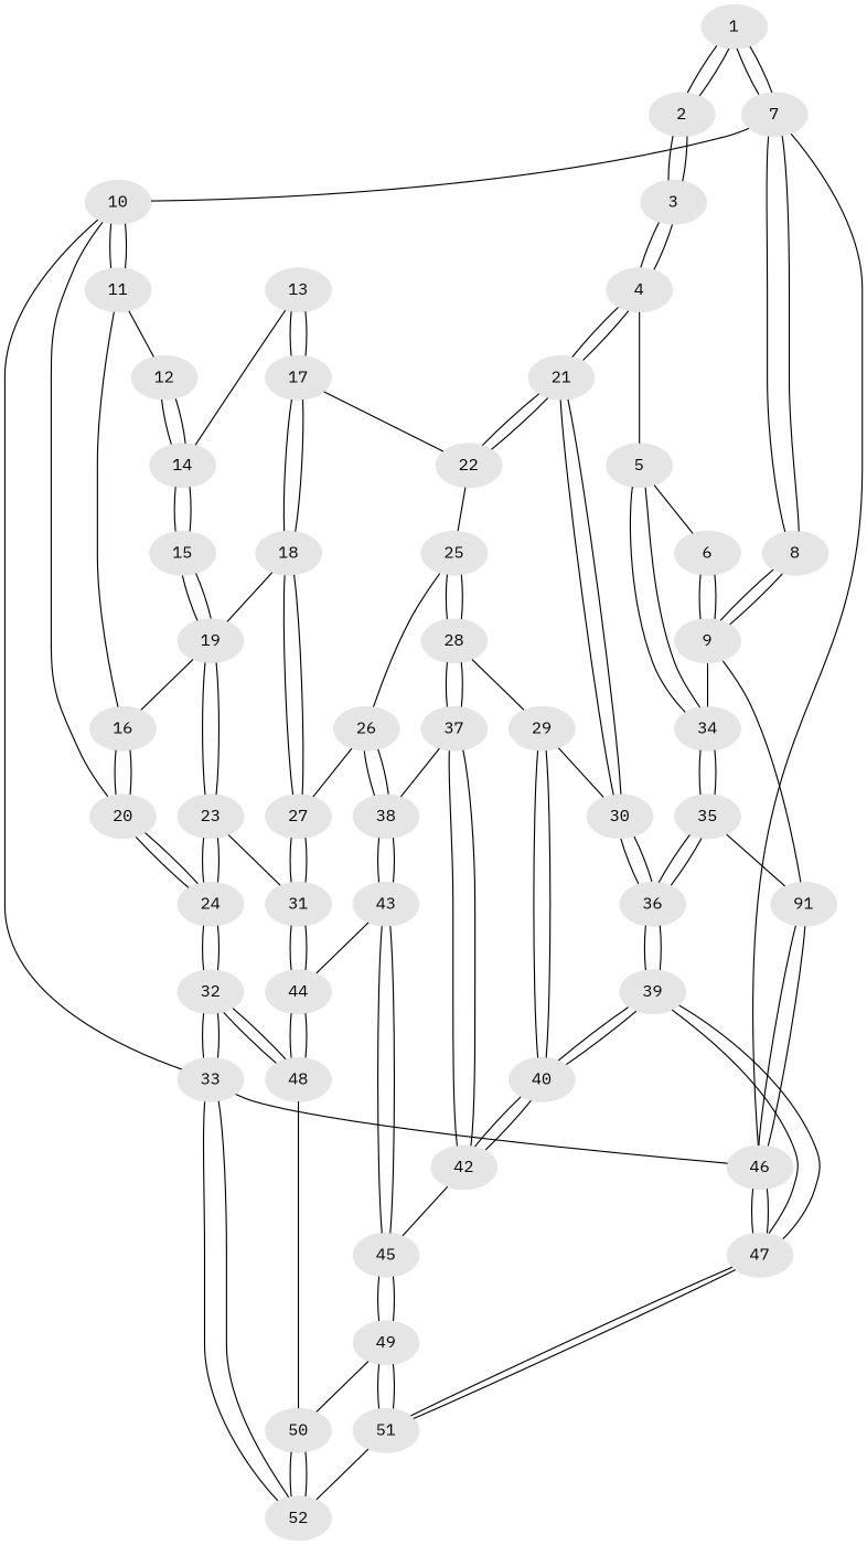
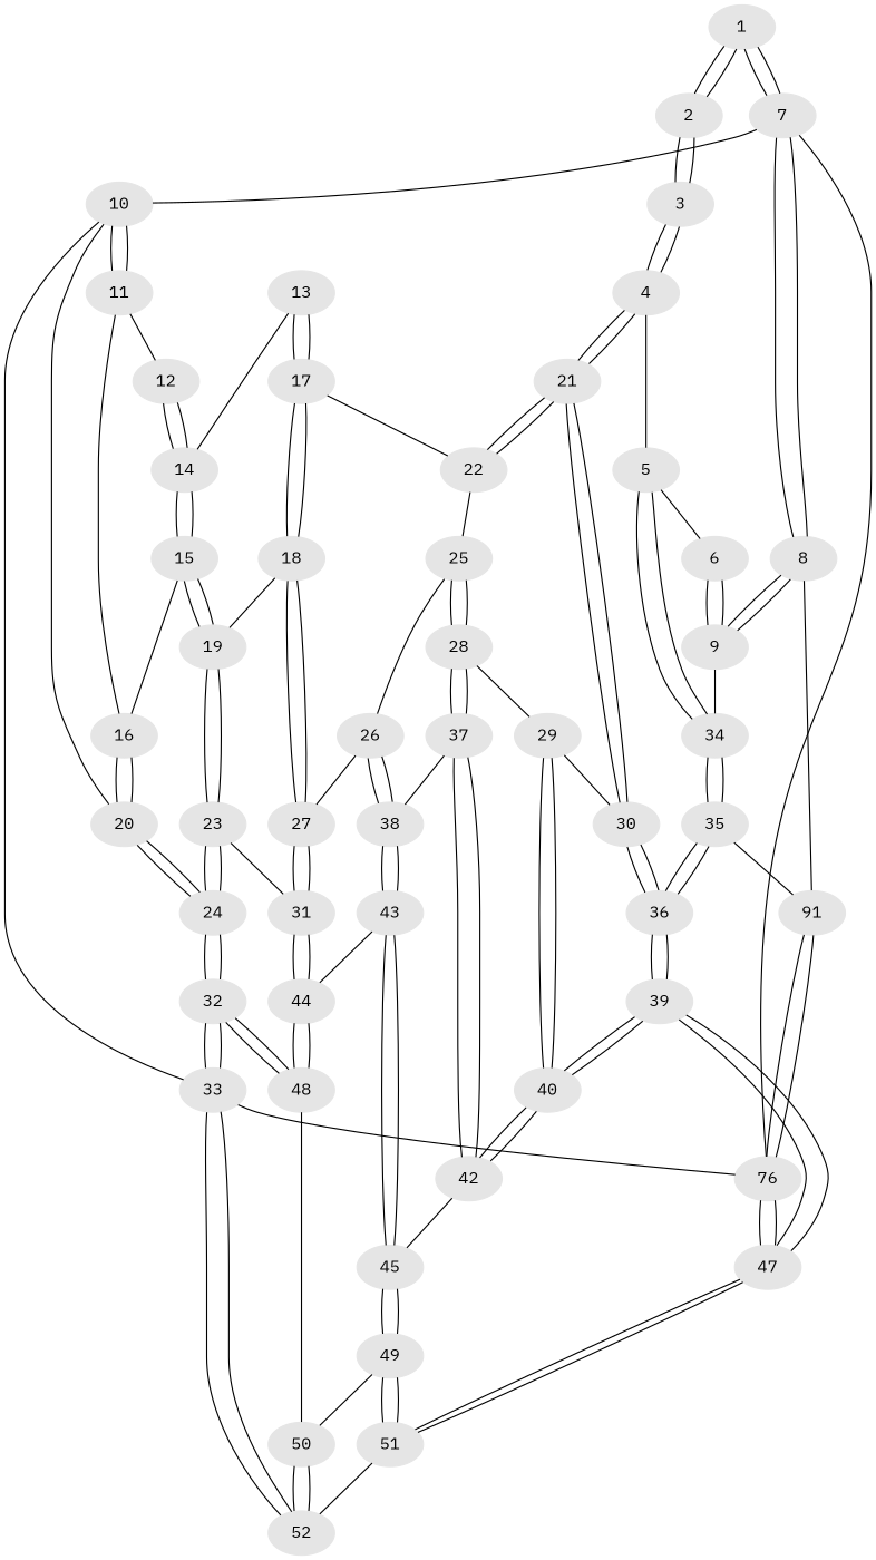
  graph {
    fontname="IBM Plex Mono"
    node [color=gray90 fontname="IBM Plex Mono" style=filled]
    edge [fontname="IBM Plex Mono"]
    1
    2
    7
    3
    8
    10
-   46
+   46 [label=76]
    4
    5
    21
    13
    14
    17
    6
    34
    22
    30
    9
    35
    n20 [label=91]
    11
    20
    33
    47
    12
    16
    24
    52
    15
    18
    19
    23
    27
    25
    31
    32
    36
    26
    28
    44
    48
    38
    29
    37
    43
    40
    42
    39
    50
    45
    51
    49
    1 -- 2
    1 -- 2
    1 -- 7
    1 -- 7
    2 -- 3
    2 -- 3
    7 -- 8
    7 -- 8
    7 -- 10
    7 -- 46
    3 -- 4
    3 -- 4
    8 -- 9
    8 -- 9
-   9 -- n20
+   8 -- n20
    10 -- 11
    10 -- 11
    10 -- 20
    10 -- 33
    46 -- 47
    46 -- 47
    4 -- 5
    4 -- 21
    4 -- 21
    5 -- 6
    5 -- 34
    5 -- 34
    21 -- 22
    21 -- 22
    21 -- 30
    21 -- 30
    13 -- 14
    13 -- 17
    13 -- 17
    14 -- 15
    14 -- 15
    17 -- 22
    17 -- 18
    17 -- 18
    6 -- 9
    6 -- 9
    34 -- 35
    34 -- 35
    22 -- 25
    30 -- 36
    30 -- 36
    9 -- 34
    35 -- n20
    35 -- 36
    35 -- 36
    n20 -- 46
    n20 -- 46
    11 -- 12
    11 -- 16
    20 -- 24
    20 -- 24
    33 -- 46
    33 -- 52
    33 -- 52
    47 -- 51
    47 -- 51
    12 -- 14
    12 -- 14
    16 -- 20
    16 -- 20
    24 -- 32
    24 -- 32
-   19 -- 16
+   15 -- 16
    15 -- 19
    15 -- 19
    18 -- 19
    18 -- 27
    18 -- 27
    19 -- 23
    19 -- 23
    23 -- 24
    23 -- 24
    23 -- 31
    27 -- 31
    27 -- 31
    25 -- 26
    25 -- 28
    25 -- 28
    31 -- 44
    31 -- 44
    32 -- 33
    32 -- 33
    32 -- 48
    32 -- 48
    36 -- 39
    36 -- 39
    26 -- 27
    26 -- 38
    26 -- 38
    28 -- 29
    28 -- 37
    28 -- 37
    44 -- 48
    44 -- 48
    48 -- 50
    38 -- 43
    38 -- 43
    29 -- 30
    29 -- 40
    29 -- 40
    37 -- 38
    37 -- 42
    37 -- 42
    43 -- 44
    43 -- 45
    43 -- 45
    40 -- 42
    40 -- 42
    42 -- 45
    39 -- 47
    39 -- 47
    39 -- 40
    39 -- 40
    50 -- 52
    50 -- 52
    45 -- 49
    45 -- 49
    51 -- 52
    49 -- 50
    49 -- 51
    49 -- 51
  }
